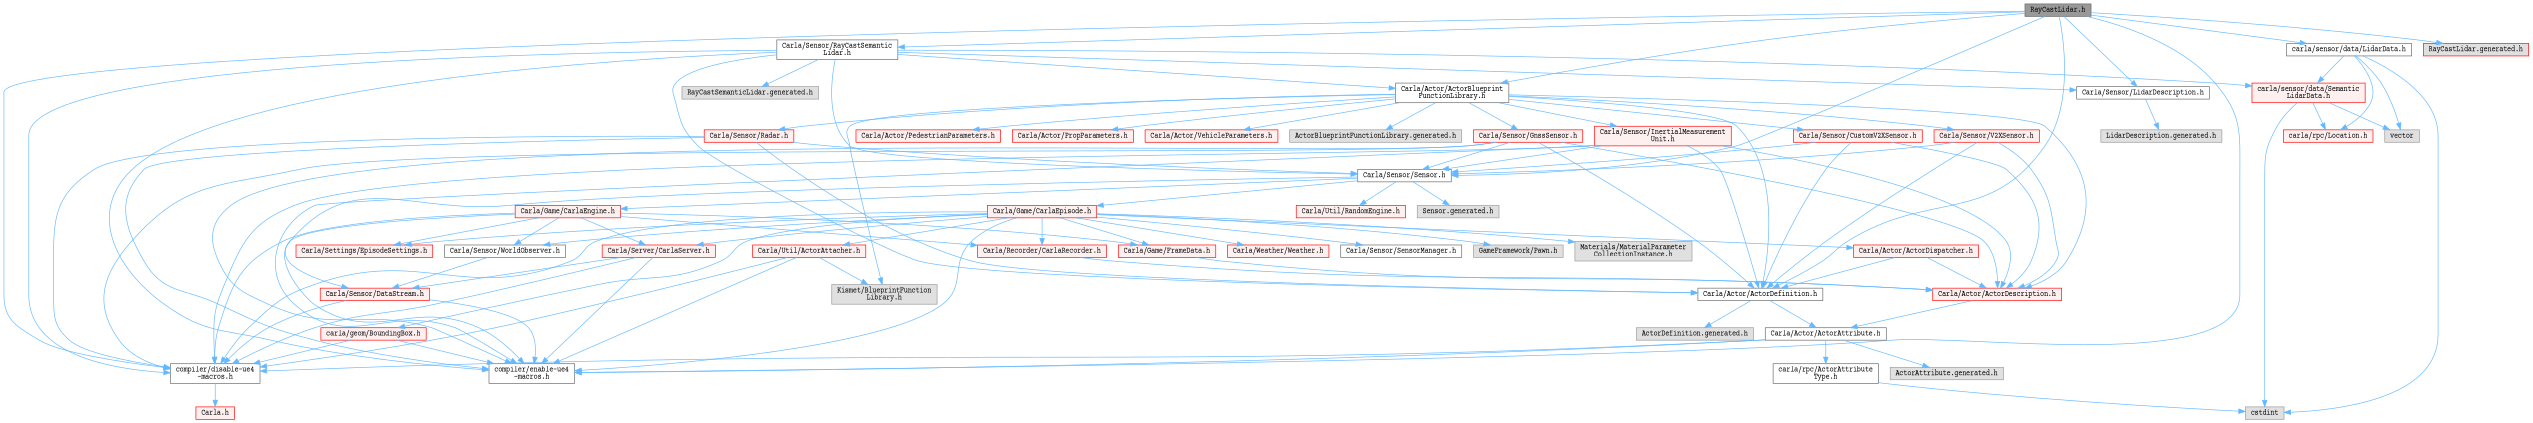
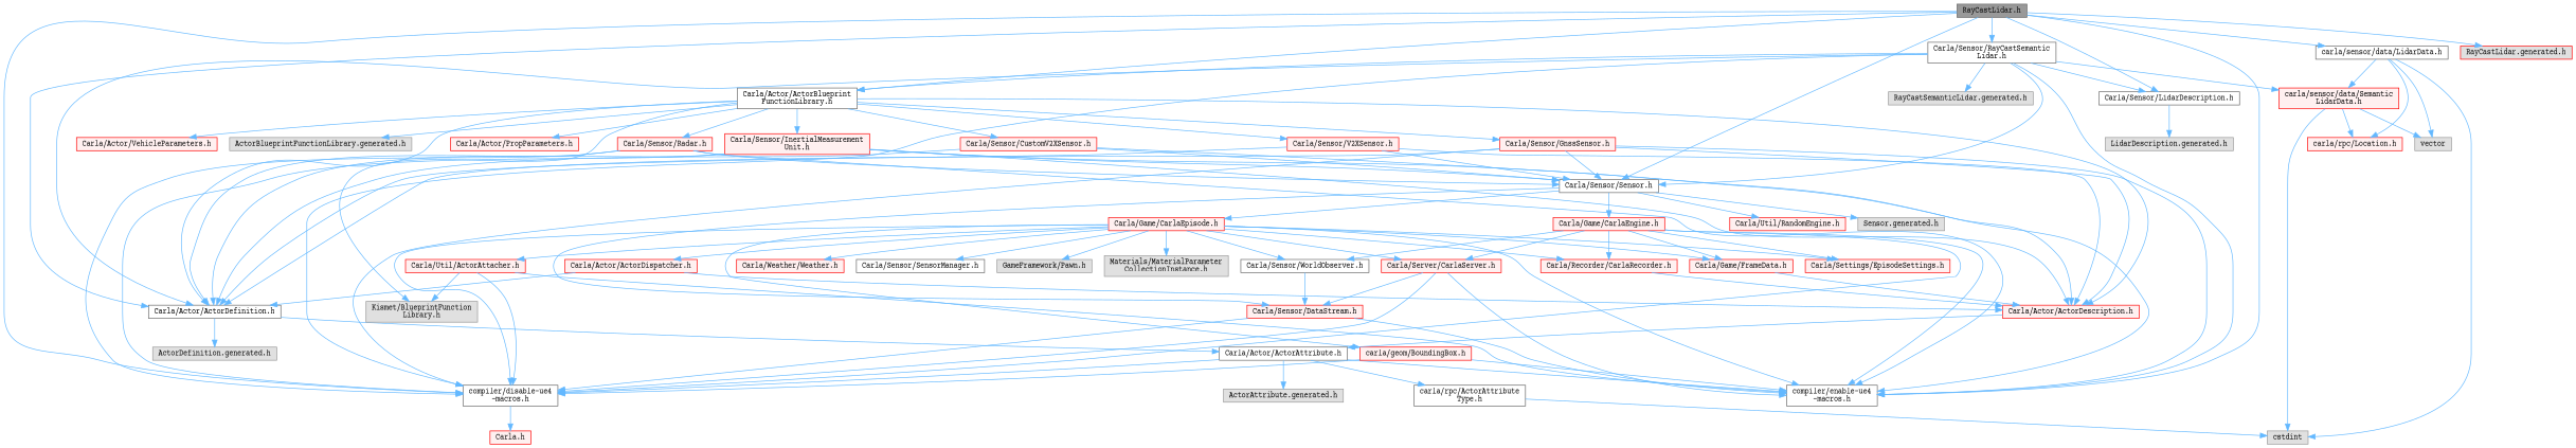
  digraph {
    fontname="Courier Prime"
    node [color=red fillcolor="#FFF0F0" fontname="Courier Prime" fontsize=10 shape=box style=filled]
    edge [color=steelblue1 fontname="Courier Prime" fontsize=10 labelfontname=Helvetica labelfontsize=10 style=solid]
    n1 [color=gray40 fillcolor=grey60 fontcolor=black height=0.2 label="RayCastLidar.h" width=0.4]
    n2 [color=grey40 fillcolor=white height=0.2 label="Carla/Actor/ActorDefinition.h" width=0.4]
    n3 [color=grey40 fillcolor=white height=0.2 label="compiler/disable-ue4\l-macros.h" width=0.4]
    n4 [color=grey40 fillcolor=white height=0.2 label="compiler/enable-ue4\l-macros.h" width=0.4]
    n5 [color=grey40 fillcolor=white height=0.2 label="Carla/Sensor/LidarDescription.h" width=0.4]
    n6 [color=grey40 fillcolor=white height=0.2 label="Carla/Sensor/Sensor.h" width=0.4]
    n7 [color=grey40 fillcolor=white height=0.2 label="Carla/Sensor/RayCastSemantic\lLidar.h" width=0.4]
    n8 [color=grey40 fillcolor=white height=0.2 label="Carla/Actor/ActorBlueprint\lFunctionLibrary.h" width=0.4]
    n9 [color=grey40 fillcolor=white height=0.2 label="carla/sensor/data/LidarData.h" width=0.4]
    n10 [fillcolor="#E0E0E0" height=0.2 label="RayCastLidar.generated.h" width=0.4]
    n11 [color=grey40 fillcolor=white height=0.2 label="Carla/Actor/ActorAttribute.h" width=0.4]
    n12 [color=grey60 fillcolor="#E0E0E0" height=0.2 label="ActorDefinition.generated.h" width=0.4]
    n13 [height=0.2 label="Carla.h" width=0.4]
    n14 [color=grey60 fillcolor="#E0E0E0" height=0.2 label="LidarDescription.generated.h" width=0.4]
    n15 [height=0.2 label="Carla/Game/CarlaEpisode.h" width=0.4]
    n16 [height=0.2 label="Carla/Sensor/DataStream.h" width=0.4]
    n17 [height=0.2 label="Carla/Util/RandomEngine.h" width=0.4]
    n18 [height=0.2 label="Carla/Game/CarlaEngine.h" width=0.4]
    n19 [color=grey60 fillcolor="#E0E0E0" height=0.2 label="Sensor.generated.h" width=0.4]
    n20 [height=0.2 label="carla/sensor/data/Semantic\lLidarData.h" width=0.4]
    n21 [color=grey60 fillcolor="#E0E0E0" height=0.2 label="RayCastSemanticLidar.generated.h" width=0.4]
    n22 [height=0.2 label="Carla/Actor/ActorDescription.h" width=0.4]
    n23 [color=grey60 fillcolor="#E0E0E0" height=0.2 label="Kismet/BlueprintFunction\lLibrary.h" width=0.4]
-   n24 [height=0.2 label="Carla/Actor/PedestrianParameters.h" width=0.4]
    n25 [height=0.2 label="Carla/Actor/PropParameters.h" width=0.4]
    n26 [height=0.2 label="Carla/Actor/VehicleParameters.h" width=0.4]
    n27 [height=0.2 label="Carla/Sensor/GnssSensor.h" width=0.4]
    n28 [height=0.2 label="Carla/Sensor/Radar.h" width=0.4]
    n29 [height=0.2 label="Carla/Sensor/InertialMeasurement\lUnit.h" width=0.4]
    n30 [height=0.2 label="Carla/Sensor/V2XSensor.h" width=0.4]
    n31 [height=0.2 label="Carla/Sensor/CustomV2XSensor.h" width=0.4]
    n32 [color=grey60 fillcolor="#E0E0E0" height=0.2 label="ActorBlueprintFunctionLibrary.generated.h" width=0.4]
    n33 [color=grey60 fillcolor="#E0E0E0" height=0.2 label=cstdint width=0.4]
    n34 [height=0.2 label="carla/rpc/Location.h" width=0.4]
    n35 [color=grey60 fillcolor="#E0E0E0" height=0.2 label=vector width=0.4]
    n36 [color=grey40 fillcolor=white height=0.2 label="carla/rpc/ActorAttribute\lType.h" width=0.4]
    n37 [color=grey60 fillcolor="#E0E0E0" height=0.2 label="ActorAttribute.generated.h" width=0.4]
    n38 [height=0.2 label="Carla/Actor/ActorDispatcher.h" width=0.4]
    n39 [height=0.2 label="Carla/Recorder/CarlaRecorder.h" width=0.4]
    n40 [color=grey40 fillcolor=white height=0.2 label="Carla/Sensor/WorldObserver.h" width=0.4]
    n41 [height=0.2 label="Carla/Server/CarlaServer.h" width=0.4]
    n42 [height=0.2 label="Carla/Settings/EpisodeSettings.h" width=0.4]
    n43 [height=0.2 label="Carla/Util/ActorAttacher.h" width=0.4]
    n44 [height=0.2 label="Carla/Weather/Weather.h" width=0.4]
    n45 [height=0.2 label="Carla/Game/FrameData.h" width=0.4]
    n46 [color=grey40 fillcolor=white height=0.2 label="Carla/Sensor/SensorManager.h" width=0.4]
    n47 [color=grey60 fillcolor="#E0E0E0" height=0.2 label="GameFramework/Pawn.h" width=0.4]
    n48 [color=grey60 fillcolor="#E0E0E0" height=0.2 label="Materials/MaterialParameter\lCollectionInstance.h" width=0.4]
    n49 [height=0.2 label="carla/geom/BoundingBox.h" width=0.4]
    n1 -> n2
    n1 -> n3
    n1 -> n4
    n1 -> n5
    n1 -> n6
    n1 -> n7
    n1 -> n8
    n1 -> n9
    n1 -> n10
    n2 -> n11
    n2 -> n12
    n3 -> n13
    n5 -> n14
    n6 -> n15
    n6 -> n16
    n6 -> n17
    n6 -> n18
    n6 -> n19
    n7 -> n2
    n7 -> n3
    n7 -> n4
    n7 -> n5
    n7 -> n6
    n7 -> n8
    n7 -> n20
    n7 -> n21
    n8 -> n2
    n8 -> n22
    n8 -> n23
-   n8 -> n24
    n8 -> n25
    n8 -> n26
    n8 -> n27
    n8 -> n28
    n8 -> n29
    n8 -> n30
    n8 -> n31
    n8 -> n32
    n9 -> n20
    n9 -> n33
    n9 -> n34
    n9 -> n35
    n11 -> n3
    n11 -> n4
    n11 -> n36
    n11 -> n37
    n15 -> n3
    n15 -> n4
    n15 -> n38
    n15 -> n39
    n15 -> n40
    n15 -> n41
    n15 -> n42
    n15 -> n43
    n15 -> n44
    n15 -> n45
    n15 -> n46
    n15 -> n47
    n15 -> n48
    n15 -> n49
    n16 -> n3
    n16 -> n4
    n18 -> n3
    n18 -> n4
    n18 -> n39
    n18 -> n40
    n18 -> n41
    n18 -> n42
    n18 -> n45
    n20 -> n33
    n20 -> n34
    n20 -> n35
    n22 -> n11
    n27 -> n2
    n27 -> n3
    n27 -> n4
    n27 -> n6
    n27 -> n22
    n28 -> n2
    n28 -> n3
    n28 -> n4
    n28 -> n6
    n29 -> n2
    n29 -> n3
    n29 -> n4
    n29 -> n6
    n29 -> n22
    n30 -> n2
    n30 -> n6
    n30 -> n22
    n31 -> n2
    n31 -> n6
    n31 -> n22
    n36 -> n33
    n38 -> n2
    n38 -> n22
    n39 -> n22
    n40 -> n16
    n41 -> n3
    n41 -> n4
    n41 -> n16
    n43 -> n3
    n43 -> n4
    n43 -> n23
    n45 -> n22
    n49 -> n3
    n49 -> n4
  }
